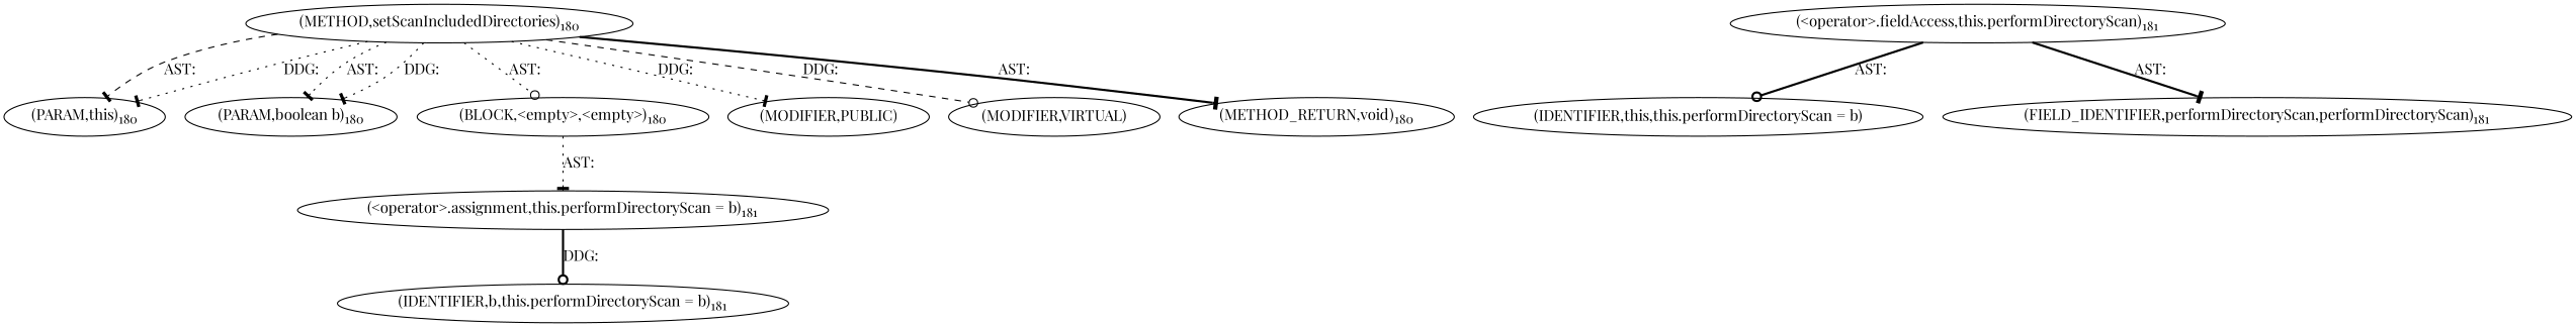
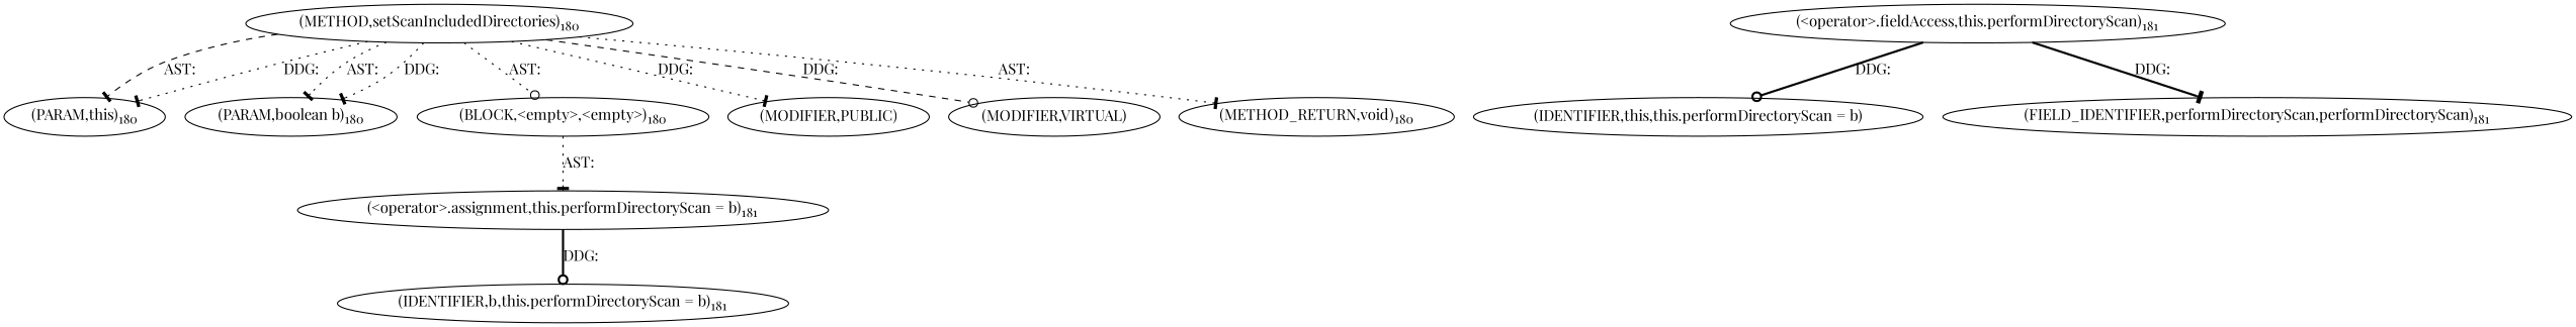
  digraph {
    fontname="Playfair Display"
    node [fontname="Playfair Display"]
    edge [arrowhead=tee fontname="Playfair Display" style=dotted]
    n1 [label=<(METHOD,setScanIncludedDirectories)<SUB>180</SUB>>]
    n2 [label=<(PARAM,this)<SUB>180</SUB>>]
    n3 [label=<(PARAM,boolean b)<SUB>180</SUB>>]
    n4 [label=<(BLOCK,&lt;empty&gt;,&lt;empty&gt;)<SUB>180</SUB>>]
    n5 [label=<(MODIFIER,PUBLIC)>]
    n6 [label=<(MODIFIER,VIRTUAL)>]
    n7 [label=<(METHOD_RETURN,void)<SUB>180</SUB>>]
    n8 [label=<(&lt;operator&gt;.assignment,this.performDirectoryScan = b)<SUB>181</SUB>>]
    n9 [label=<(IDENTIFIER,b,this.performDirectoryScan = b)<SUB>181</SUB>>]
    n10 [label=<(&lt;operator&gt;.fieldAccess,this.performDirectoryScan)<SUB>181</SUB>>]
    n11 [label=<(IDENTIFIER,this,this.performDirectoryScan = b)>]
    n12 [label=<(FIELD_IDENTIFIER,performDirectoryScan,performDirectoryScan)<SUB>181</SUB>>]
    n1 -> n2 [label="AST: " style=dashed]
    n1 -> n2 [label="DDG: "]
    n1 -> n3 [label="AST: "]
    n1 -> n3 [label="DDG: "]
    n1 -> n4 [arrowhead=odot label="AST: "]
    n1 -> n5 [label="DDG: "]
    n1 -> n6 [arrowhead=odot label="DDG: " style=dashed]
-   n1 -> n7 [label="AST: " style=bold]
+   n1 -> n7 [label="AST: "]
    n4 -> n8 [label="AST: "]
    n8 -> n9 [arrowhead=odot label="DDG: " style=bold]
-   n10 -> n11 [arrowhead=odot label="AST: " style=bold]
-   n10 -> n12 [label="AST: " style=bold]
+   n10 -> n11 [arrowhead=odot label="DDG: " style=bold]
+   n10 -> n12 [label="DDG: " style=bold]
  }
